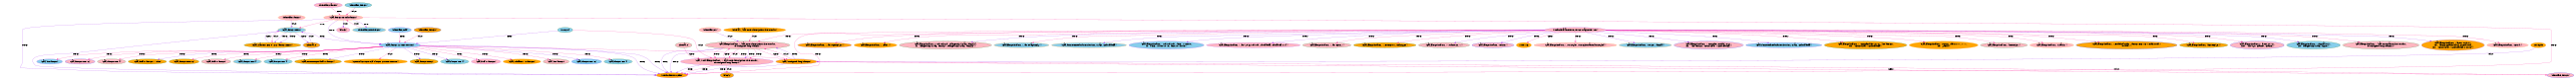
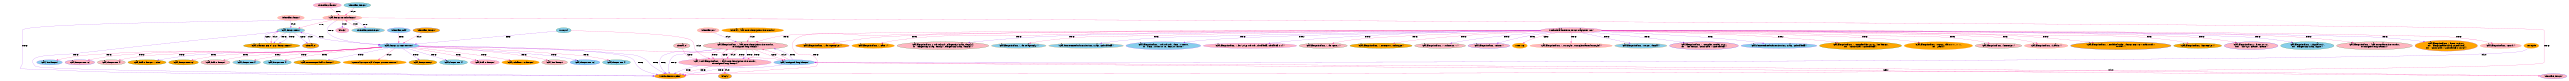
  digraph {
    node [color=darkgreen fillcolor=lightpink style=filled]
    edge [color=deeppink]
    n1 [label="(Call,file_printf(ms, \", bad note description size 0x%lx\",\n\t\t(unsigned long)descsz))"]
-   n2 [color=purple fillcolor=orange label="(Call,(unsigned long)descsz)"]
+   n2 [color=purple fillcolor=skyblue label="(Call,(unsigned long)descsz)"]
    n3 [color=purple label="(Call,(void)file_printf(ms, \", bad note description size 0x%lx\",\n\t\t(unsigned long)descsz))"]
    n4 [color=purple fillcolor=orange label="(MethodReturn,RET)"]
    n5 [color=blue label="(Identifier,descsz)"]
    n6 [color=blue fillcolor=orange label="(Block,)"]
    n7 [color=purple label="(MethodParameterIn,struct magic_set *ms)"]
    n8 [color=darkorange label="(Call,file_printf(ms, \", %s-style\", os_style_names[os_style]))"]
    n9 [color=darkorange fillcolor=skyblue label="(Call,file_printf(ms, \"%02x\", desc[i]))"]
    n10 [color=blue label="(Call,file_printf(ms, \", compiler model: %.*s\",\n\t\t\t    (int)descsz, (const char *)&nbuf[doff]))"]
    n11 [color=purple fillcolor=skyblue label="(Call,do_note_freebsd_version(ms, swap, &nbuf[doff]))"]
    n12 [fillcolor=orange label="(Call,file_printf(ms, \", compiled for: %.*s\", (int)descsz,\n\t\t\t    (const char *)&nbuf[doff]))"]
    n13 [color=darkorange fillcolor=orange label="(Call,file_printf(ms, \"%s%s\", did++ ? \",\" : \"\",\n \t\t\t    pax[i]))"]
    n14 [label="(Call,file_printf(ms, \"kNetBSD\"))"]
    n15 [color=darkorange label="(Call,file_printf(ms, \"Solaris\"))"]
    n16 [color=blue fillcolor=orange label="(Call,file_printf(ms, \", BuildID[%s]=\", descsz == 16 ? \"md5/uuid\" :\n\t\t\"sha1\"))"]
    n17 [fillcolor=orange label="(Call,file_printf(ms, \"kFreeBSD\"))"]
    n18 [color=blue label="(Call,file_printf(ms, \", from '%.*s'\",\n \t\t\t\t    (int)(cp - cname), cname))"]
    n19 [fillcolor=skyblue label="(Call,file_printf(ms, \" (signal %u)\",\n \t\t\t    elf_getu32(swap, signo)))"]
    n20 [label="(Call,file_printf(ms, \", bad note name size 0x%lx\",\n\t\t(unsigned long)namesz))"]
    n21 [color=purple fillcolor=orange label="(Call,file_printf(ms, \", from '%.31s'\",\n \t\t\t    file_printable(sbuf, sizeof(sbuf),\n \t\t\t    (const char *)&nbuf[doff + 0x7c])))"]
    n22 [color=darkorange label="(Call,file_printf(ms, \"Hurd\"))"]
    n23 [color=purple fillcolor=orange label="(Call,file_printf(ms, \", for OpenBSD\"))"]
    n24 [color=darkorange fillcolor=orange label="(Call,file_printf(ms, \", PaX: \"))"]
    n25 [label="(Call,file_printf(ms, \" %d.%d.%d\", elf_getu32(swap, desc[1]),\n \t\t    elf_getu32(swap, desc[2]), elf_getu32(swap, desc[3])))"]
    n26 [color=darkorange fillcolor=skyblue label="(Call,file_printf(ms, \", for DragonFly\"))"]
    n27 [color=darkorange fillcolor=skyblue label="(Call,do_note_netbsd_version(ms, swap, &nbuf[doff]))"]
    n28 [color=purple fillcolor=skyblue label="(Call,file_printf(ms, \" %d.%d.%d\", desc / 100000,\n\t\t    desc / 10000 % 10, desc % 10000))"]
    n29 [color=purple label="(Call,file_printf(ms, \", for SuSE %d.%d\", nbuf[doff], nbuf[doff + 1]))"]
    n30 [label="(Call,file_printf(ms, \", for GNU/\"))"]
    n31 [fillcolor=orange label="(Call,file_printf(ms, \", note=%u\", xnh_type))"]
    n32 [label="(Call,file_printf(ms, \"<unknown>\"))"]
    n33 [color=blue label="(Call,file_printf(ms, \"Linux\"))"]
    1000116 [color=darkorange fillcolor=orange]
    n35 [color=purple fillcolor=skyblue label="(Call,descsz & 0x80000000)"]
    n36 [fillcolor=orange label="(Call,doff + descsz > size)"]
    n37 [fillcolor=orange label="(Call,descsz == 16)"]
    n38 [label="(Call,doff + descsz)"]
    n39 [color=darkorange fillcolor=skyblue label="(Call,descsz == 4)"]
    n40 [fillcolor=skyblue label="(Call,descsz == 4)"]
    n41 [fillcolor=orange label="(Call,ELF_ALIGN(doff + descsz))"]
    n42 [color=darkorange fillcolor=orange label="(ControlStructure,if (descsz & 0x80000000))"]
    n43 [fillcolor=orange label="(Call,descsz == 2)"]
    n44 [fillcolor=skyblue label="(Call,descsz == 4)"]
    n45 [color=purple label="(Call,doff + descsz)"]
    n46 [color=darkorange fillcolor=orange label="(Call,reloffset >= descsz)"]
    n47 [label="(Call,(int)descsz)"]
    n48 [color=blue fillcolor=skyblue label="(Call,descsz == 16)"]
    n49 [fillcolor=skyblue label="(Call,descsz == 4)"]
    n50 [color=purple fillcolor=skyblue label="(Call,(int)descsz)"]
    n51 [color=blue label="(Call,descsz == 16)"]
    n52 [label="(Call,descsz == 4)"]
    n53 [color=darkorange fillcolor=skyblue label="(Call,descsz == 0)"]
    n54 [color=blue fillcolor=orange label="(Literal,0)"]
    n55 [fillcolor=orange label="(Call,(namesz == 0) && (descsz == 0))"]
    n56 [color=darkorange label="(Call,descsz = xnh_descsz)"]
    n57 [color=purple label="(Block,)"]
    n58 [color=darkorange fillcolor=skyblue label="(Identifier,xnh_descsz)"]
    n59 [color=darkorange label="(Identifier,ms)"]
    n60 [color=darkorange label="(Identifier,descsz)"]
    n61 [color=purple fillcolor=skyblue label="(Identifier,noff)"]
    n62 [label="(Literal,0)"]
    n63 [color=purple label="(Identifier,namesz)"]
    n64 [color=blue fillcolor=orange label="(Identifier,descsz)"]
    n65 [fillcolor=skyblue label="(Identifier,descsz)"]
    n66 [color=darkorange fillcolor=orange label="(Literal,\", bad note description size 0x%lx\")"]
    1000209 [color=darkorange fillcolor=orange]
    1000204 [fillcolor=skyblue]
    n1 -> n2 [label="CFG: "]
    n1 -> n3 [label="AST: "]
    n1 -> n3 [color=purple label="DDG: "]
    n1 -> n3 [label="DDG: "]
    n1 -> n3 [label="DDG: "]
    n1 -> n4 [color=purple label="DDG: "]
    n1 -> n4 [color=purple label="DDG: "]
    n2 -> n1 [label="AST: "]
    n2 -> n1 [color=purple label="DDG: "]
    n2 -> n4 [color=purple label="DDG: "]
    n2 -> n5 [label="CFG: "]
    n3 -> n1 [label="CFG: "]
    n3 -> n4 [label="DDG: "]
    n3 -> n4 [color=purple label="DDG: "]
    n3 -> n6 [label="AST: "]
    n5 -> n2 [label="AST: "]
    n7 -> n1 [label="DDG: "]
    n7 -> n4 [label="DDG: "]
    n7 -> n8 [label="DDG: "]
    n7 -> n9 [color=purple label="DDG: "]
    n7 -> n10 [color=purple label="DDG: "]
    n7 -> n11 [color=purple label="DDG: "]
    n7 -> n12 [label="DDG: "]
    n7 -> n13 [label="DDG: "]
    n7 -> n14 [label="DDG: "]
    n7 -> n15 [label="DDG: "]
    n7 -> n16 [label="DDG: "]
    n7 -> n17 [label="DDG: "]
    n7 -> n18 [label="DDG: "]
    n7 -> n19 [color=purple label="DDG: "]
    n7 -> n20 [label="DDG: "]
    n7 -> n21 [color=purple label="DDG: "]
    n7 -> n22 [label="DDG: "]
    n7 -> n23 [label="DDG: "]
    n7 -> n24 [label="DDG: "]
    n7 -> n25 [color=purple label="DDG: "]
    n7 -> n26 [label="DDG: "]
    n7 -> n27 [color=purple label="DDG: "]
    n7 -> n28 [color=purple label="DDG: "]
    n7 -> n29 [color=purple label="DDG: "]
    n7 -> n30 [label="DDG: "]
    n7 -> n31 [label="DDG: "]
    n7 -> n32 [color=purple label="DDG: "]
    n7 -> n33 [color=purple label="DDG: "]
    n7 -> 1000116 [label="CFG: "]
    n35 -> n2 [label="DDG: "]
    n35 -> n4 [color=purple label="DDG: "]
    n35 -> n4 [color=purple label="DDG: "]
    n35 -> n36 [color=purple label="DDG: "]
    n35 -> n37 [label="DDG: "]
    n35 -> n38 [label="DDG: "]
    n35 -> n39 [label="DDG: "]
    n35 -> n40 [label="DDG: "]
    n35 -> n41 [color=purple label="DDG: "]
    n35 -> n42 [label="AST: "]
    n35 -> n43 [color=purple label="DDG: "]
    n35 -> n44 [color=purple label="DDG: "]
    n35 -> n45 [label="DDG: "]
    n35 -> n46 [label="DDG: "]
    n35 -> n47 [label="DDG: "]
    n35 -> n48 [color=purple label="DDG: "]
    n35 -> n49 [label="DDG: "]
    n35 -> n50 [label="DDG: "]
    n35 -> n51 [label="DDG: "]
    n35 -> n52 [label="DDG: "]
    n53 -> n4 [color=purple label="DDG: "]
    n53 -> n35 [color=purple label="DDG: "]
    n53 -> n54 [color=purple label="CFG: "]
    n53 -> n55 [label="AST: "]
    n53 -> n55 [color=purple label="DDG: "]
    n53 -> n55 [color=purple label="DDG: "]
    n54 -> n53 [color=purple label="AST: "]
    n55 -> n53 [color=purple label="CFG: "]
    n56 -> n4 [color=purple label="DDG: "]
    n56 -> n4 [label="DDG: "]
    n56 -> n35 [color=purple label="DDG: "]
    n56 -> n53 [label="DDG: "]
    n56 -> n57 [color=purple label="AST: "]
    n56 -> n58 [color=purple label="CFG: "]
    n58 -> n56 [label="AST: "]
    n59 -> n1 [color=purple label="AST: "]
    n60 -> n53 [color=purple label="AST: "]
    n61 -> n35 [label="CFG: "]
    n62 -> n3 [label="CFG: "]
    n63 -> n56 [label="CFG: "]
    n64 -> n35 [label="AST: "]
    n65 -> n56 [label="AST: "]
    n66 -> n1 [label="AST: "]
    1000209 -> n2 [color=purple label="AST: "]
    1000204 -> n3 [label="AST: "]
    1000204 -> n35 [color=purple label="CFG: "]
  }
